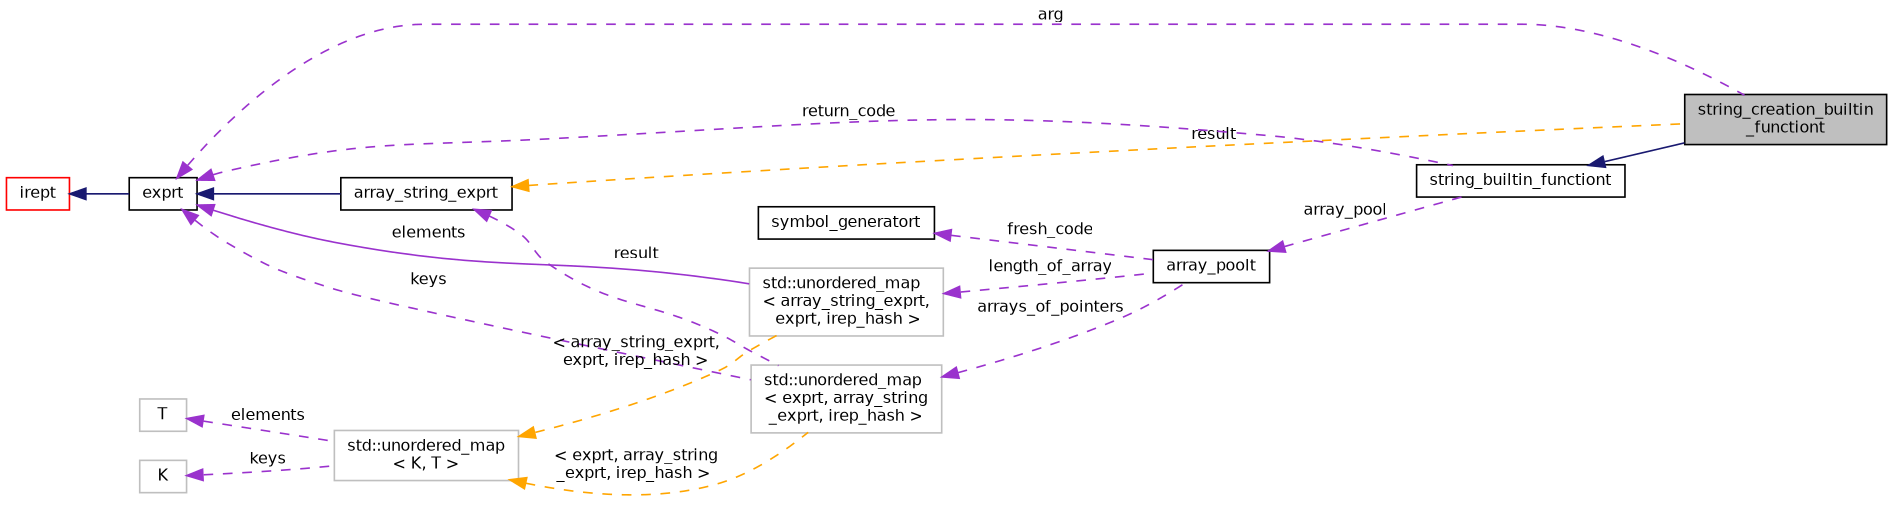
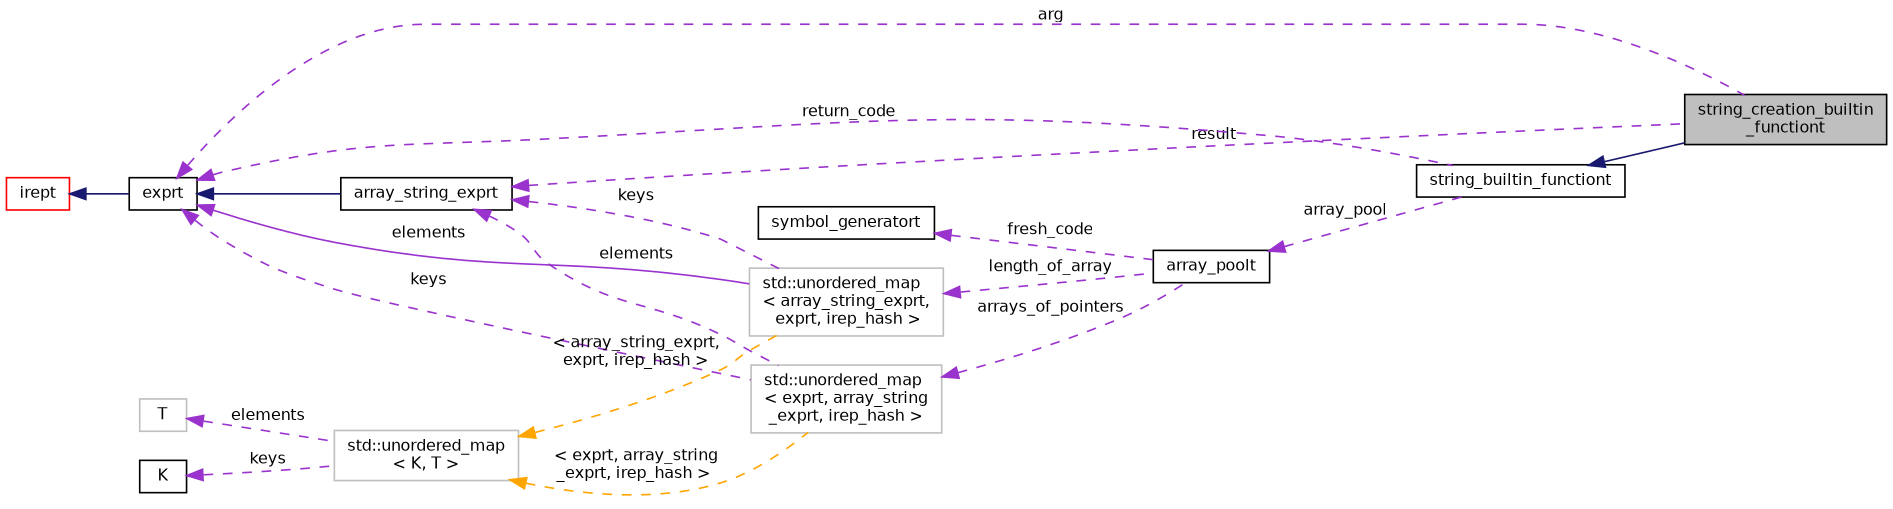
  digraph {
    rankdir=LR
    node [color=black fontname=Helvetica fontsize=10 shape=record]
    edge [color=darkorchid3 dir=back fontname=Helvetica fontsize=10 labelfontname=Helvetica labelfontsize=10 style=dashed]
    n1 [fillcolor=grey75 fontcolor=black height=0.2 label="string_creation_builtin\l_functiont" style=filled width=0.4]
    n2 [height=0.2 label=string_builtin_functiont width=0.4]
    n3 [height=0.2 label=array_poolt width=0.4]
    n4 [color=grey75 height=0.2 label="std::unordered_map\l\< exprt, array_string\l_exprt, irep_hash \>" width=0.4]
    n5 [height=0.2 label=array_string_exprt width=0.4]
    n6 [color=grey75 height=0.2 label="std::unordered_map\l\< array_string_exprt,\l exprt, irep_hash \>" width=0.4]
    n7 [height=0.2 label=exprt width=0.4]
    n8 [color=red height=0.2 label=irept width=0.4]
    n9 [color=grey75 height=0.2 label="std::unordered_map\l\< K, T \>" width=0.4]
-   n10 [color=grey75 height=0.2 label=K width=0.4]
+   n10 [height=0.2 label=K width=0.4]
    n11 [color=grey75 height=0.2 label=T width=0.4]
    n12 [height=0.2 label=symbol_generatort width=0.4]
    n2 -> n1 [color=midnightblue style=solid]
    n3 -> n2 [label=" array_pool"]
    n4 -> n3 [label=" arrays_of_pointers"]
-   n5 -> n1 [color=orange label=" result"]
-   n5 -> n4 [label=" result"]
+   n5 -> n1 [label=" result"]
+   n5 -> n4 [label=" elements"]
+   n5 -> n6 [label=" keys"]
    n6 -> n3 [label=" length_of_array"]
    n7 -> n1 [label=" arg"]
    n7 -> n2 [label=" return_code"]
    n7 -> n4 [label=" keys"]
    n7 -> n5 [color=midnightblue style=solid]
    n7 -> n6 [label=" elements" style=solid]
    n8 -> n7 [color=midnightblue style=solid]
    n9 -> n4 [color=orange label=" \< exprt, array_string\l_exprt, irep_hash \>"]
    n9 -> n6 [color=orange label=" \< array_string_exprt,\l exprt, irep_hash \>"]
    n10 -> n9 [label=" keys"]
    n11 -> n9 [label=" elements"]
    n12 -> n3 [label=" fresh_code"]
  }
